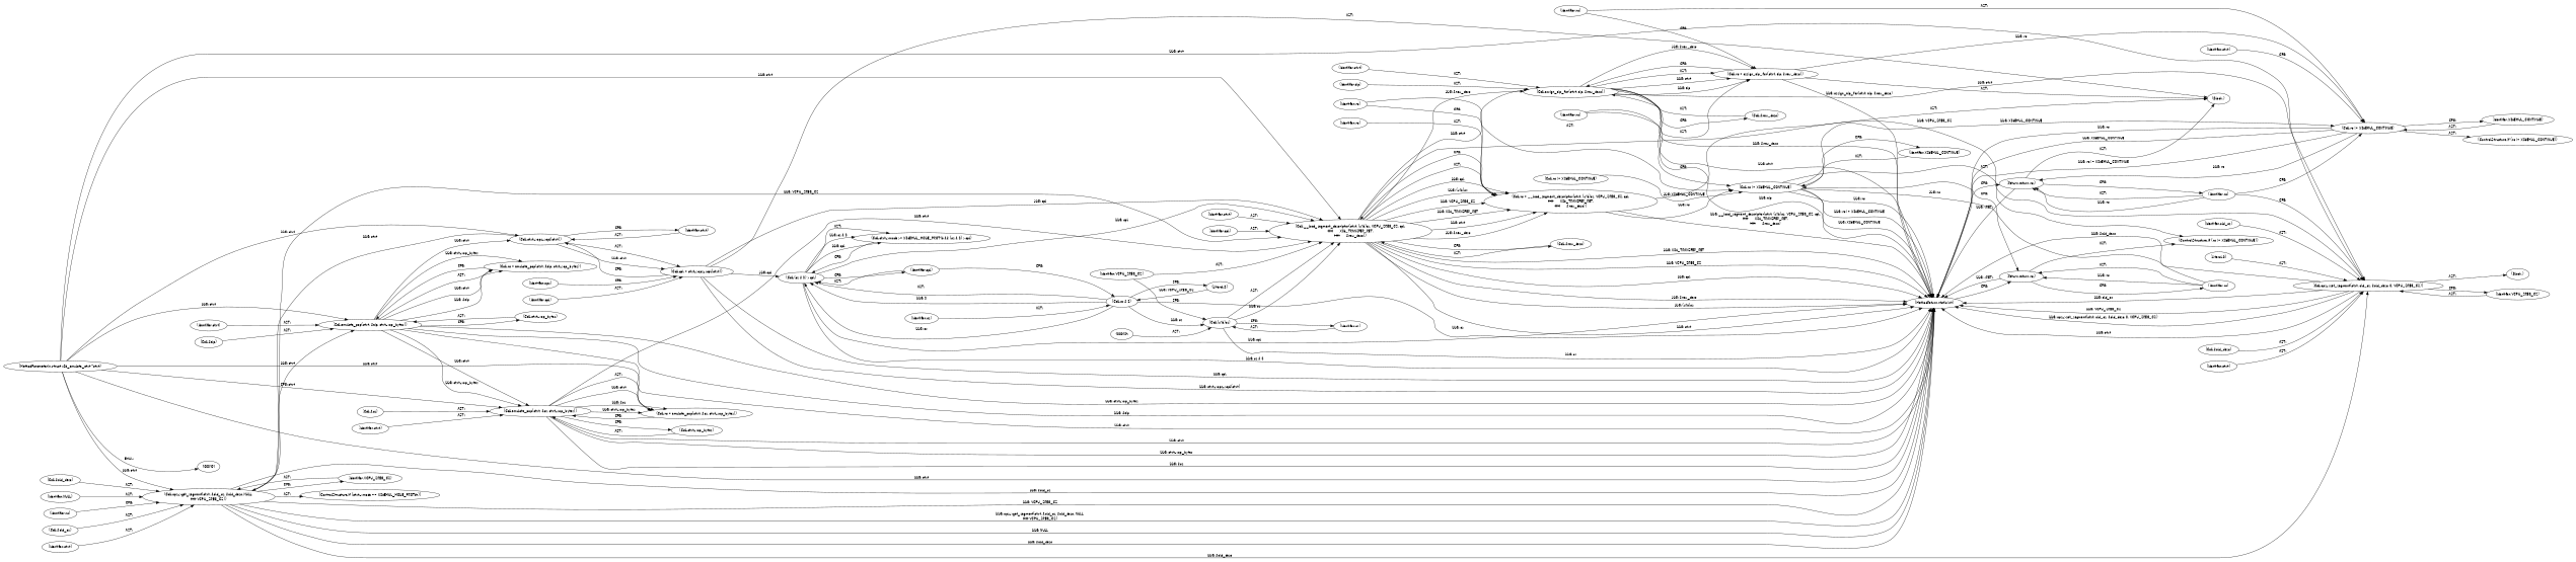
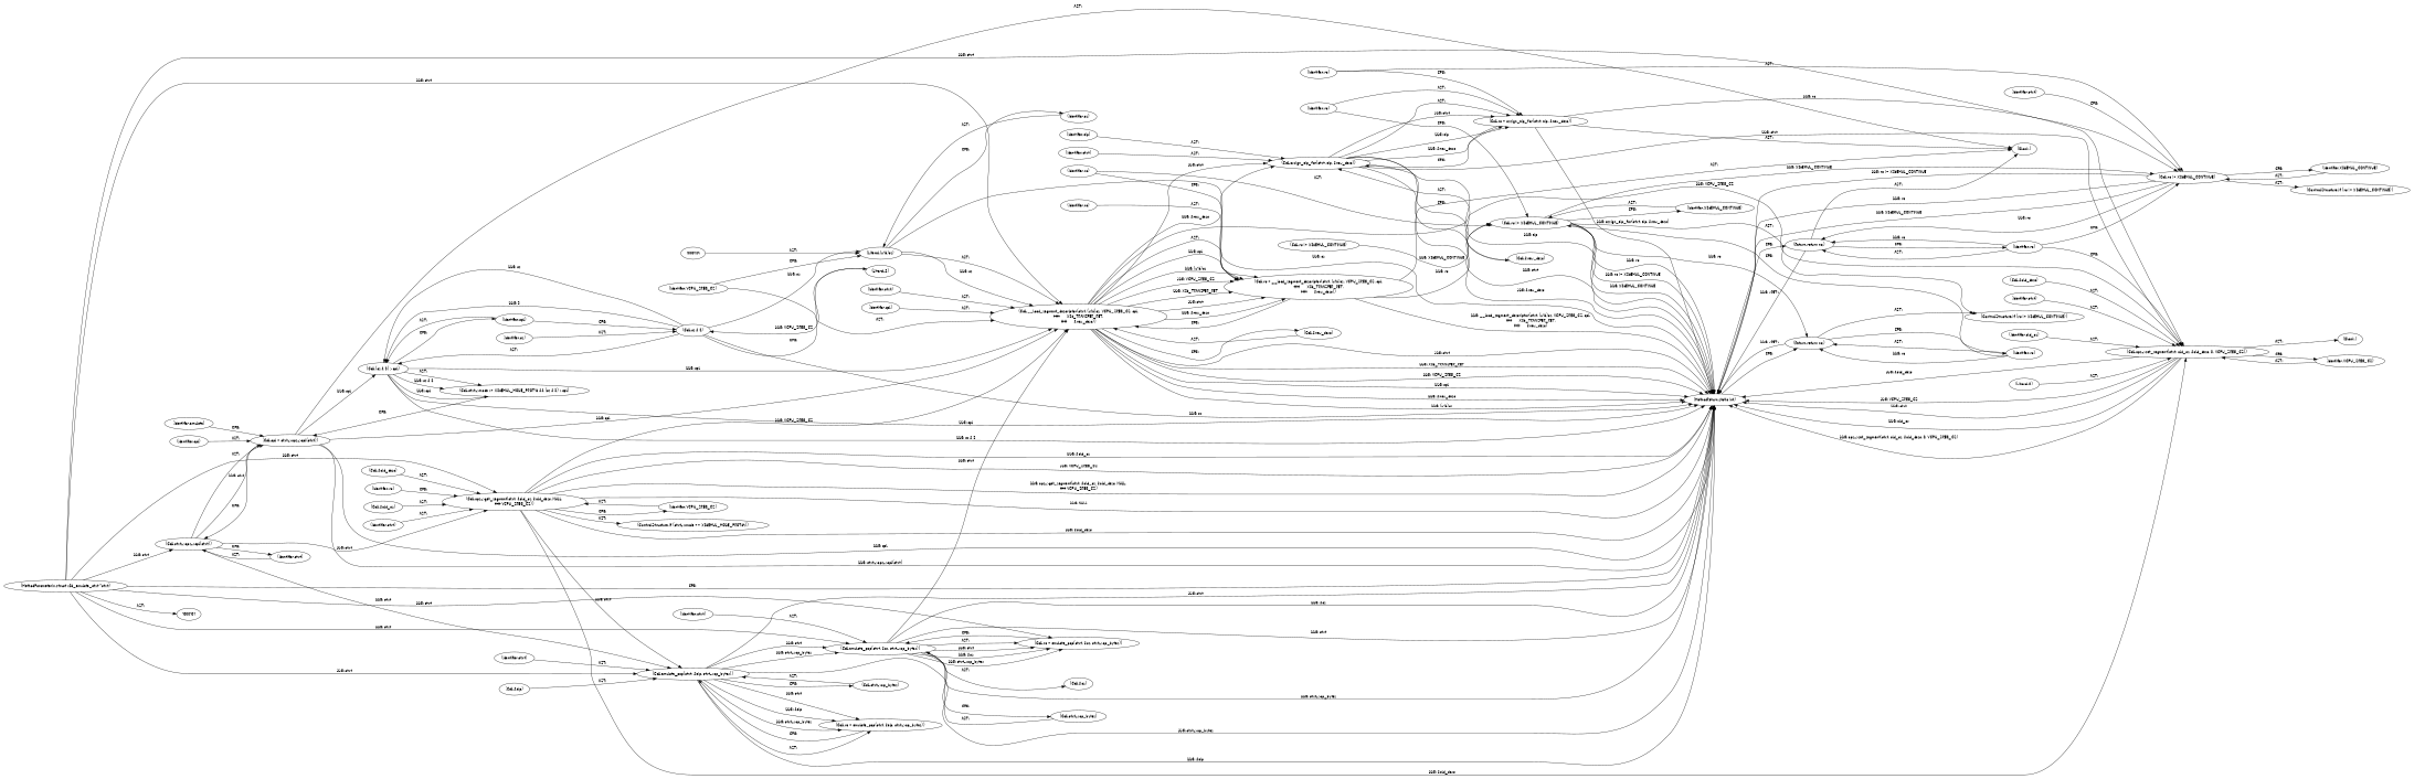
  digraph {
    fontname="Patrick Hand"
    rankdir=LR
    node [fontname="Patrick Hand"]
    edge [fontname="Patrick Hand"]
    n1 [label="(Call,__load_segment_descriptor(ctxt, (u16)cs, VCPU_SREG_CS, cpl,\n\t\t\t\t       X86_TRANSFER_RET,\n\t\t\t\t       &new_desc))"]
    n2 [label="(Call,rc = __load_segment_descriptor(ctxt, (u16)cs, VCPU_SREG_CS, cpl,\n\t\t\t\t       X86_TRANSFER_RET,\n\t\t\t\t       &new_desc))"]
    n3 [label="(Call,assign_eip_far(ctxt, eip, &new_desc))"]
    n4 [label="(Call,ops->set_segment(ctxt, old_cs, &old_desc, 0, VCPU_SREG_CS))"]
    n5 [label="(MethodReturn,static int)"]
    n6 [label="(Call,&new_desc)"]
    n7 [label="(Block,)"]
    n8 [label="(Call,rc != X86EMUL_CONTINUE)"]
    n9 [label="(Call,rc = assign_eip_far(ctxt, eip, &new_desc))"]
    n10 [label="(Call,&new_desc)"]
    n11 [label="(Block,)"]
    n12 [label="(Identifier,VCPU_SREG_CS)"]
    n13 [label="(Return,return rc;)"]
    n14 [label="(Return,return rc;)"]
    n15 [label="(Call,emulate_pop(ctxt, &cs, ctxt->op_bytes))"]
    n16 [label="(Call,ctxt->op_bytes)"]
    n17 [label="(Call,rc = emulate_pop(ctxt, &cs, ctxt->op_bytes))"]
    n18 [label="(Call,emulate_pop(ctxt, &eip, ctxt->op_bytes))"]
    n19 [label="(Call,ctxt->op_bytes)"]
    n20 [label="(Call,rc = emulate_pop(ctxt, &eip, ctxt->op_bytes))"]
    n21 [label="(Call,ops->get_segment(ctxt, &old_cs, &old_desc, NULL,\n\t\t\t\t VCPU_SREG_CS))"]
    n22 [label="(Identifier,VCPU_SREG_CS)"]
    n23 [label="(ControlStructure,if (ctxt->mode == X86EMUL_MODE_PROT64))"]
    n24 [label="(Call,ctxt->ops->cpl(ctxt))"]
    n25 [label="(Call,cpl = ctxt->ops->cpl(ctxt))"]
    n26 [label="(Identifier,ctxt)"]
    n27 [label="(Call,(cs & 3) > cpl)"]
    n28 [label="(MethodParameterIn,struct x86_emulate_ctxt *ctxt)"]
    1000101
-   n30 [label="(Call,(u16)cs)"]
+   n30 [label="(Literal,(u16)cs)"]
    n31 [label="(Identifier,cs)"]
    n32 [label="(Call,cs & 3)"]
    n33 [label="(Literal,3)"]
    n34 [label="(Call,ctxt->mode >= X86EMUL_MODE_PROT16 && (cs & 3) > cpl)"]
    n35 [label="(Identifier,cpl)"]
    n36 [label="(Call,rc != X86EMUL_CONTINUE)"]
    n37 [label="(Identifier,X86EMUL_CONTINUE)"]
    n38 [label="(ControlStructure,if (rc != X86EMUL_CONTINUE))"]
    n39 [label="(Identifier,rc)"]
    n40 [label="(Identifier,X86EMUL_CONTINUE)"]
    n41 [label="(ControlStructure,if (rc != X86EMUL_CONTINUE))"]
    n42 [label="(Identifier,rc)"]
    n43 [label="(Identifier,cpl)"]
    n44 [label="(Identifier,ctxt)"]
    n45 [label="(Identifier,ctxt)"]
    n46 [label="(Identifier,ctxt)"]
    n47 [label="(Literal,0)"]
    n48 [label="(Identifier,cs)"]
    n49 [label="(Identifier,ctxt)"]
    n50 [label="(Call,&old_desc)"]
    n51 [label="(Call,&old_desc)"]
    n52 [label="(Identifier,cpl)"]
-   n53 [label="(Identifier,NULL)"]
    n54 [label="(Call,rc != X86EMUL_CONTINUE)"]
    n55 [label="(Identifier,ctxt)"]
    n56 [label="(Call,&cs)"]
    n57 [label="(Call,&eip)"]
    n58 [label="(Identifier,rc)"]
    n59 [label="(Identifier,rc)"]
-   n60 [label="(Identifier,ops)"]
+   n60 [label="(Identifier,emulate)"]
    n61 [label="(Identifier,old_cs)"]
    n62 [label="(Call,&old_cs)"]
    n63 [label="(Identifier,rc)"]
    n64 [label="(Identifier,ctxt)"]
    n65 [label="(Identifier,eip)"]
    n66 [label="(Identifier,rc)"]
    n67 [label="(Identifier,rc)"]
    n68 [label="(Identifier,ctxt)"]
    n69 [label="(Identifier,VCPU_SREG_CS)"]
    1000184
    n1 -> n2 [label="AST: "]
    n1 -> n2 [label="DDG: cpl"]
    n1 -> n2 [label="DDG: (u16)cs"]
    n1 -> n2 [label="DDG: VCPU_SREG_CS"]
    n1 -> n2 [label="DDG: X86_TRANSFER_RET"]
    n1 -> n2 [label="DDG: ctxt"]
    n1 -> n2 [label="DDG: &new_desc"]
    n1 -> n3 [label="DDG: ctxt"]
    n1 -> n3 [label="DDG: &new_desc"]
    n1 -> n4 [label="DDG: VCPU_SREG_CS"]
    n1 -> n5 [label="DDG: ctxt"]
    n1 -> n5 [label="DDG: X86_TRANSFER_RET"]
    n1 -> n5 [label="DDG: VCPU_SREG_CS"]
    n1 -> n5 [label="DDG: cpl"]
    n1 -> n5 [label="DDG: &new_desc"]
    n1 -> n5 [label="DDG: (u16)cs"]
    n1 -> n6 [label="CFG: "]
    n2 -> n1 [label="CFG: "]
    n2 -> n5 [label="DDG: __load_segment_descriptor(ctxt, (u16)cs, VCPU_SREG_CS, cpl,\n\t\t\t\t       X86_TRANSFER_RET,\n\t\t\t\t       &new_desc)"]
    n2 -> n7 [label="AST: "]
    n2 -> n8 [label="DDG: rc"]
    n3 -> n4 [label="DDG: ctxt"]
    n3 -> n5 [label="DDG: eip"]
    n3 -> n5 [label="DDG: ctxt"]
    n3 -> n5 [label="DDG: &new_desc"]
    n3 -> n9 [label="AST: "]
    n3 -> n9 [label="DDG: ctxt"]
    n3 -> n9 [label="DDG: eip"]
    n3 -> n9 [label="DDG: &new_desc"]
    n3 -> n10 [label="CFG: "]
    n4 -> n5 [label="DDG: &old_desc"]
    n4 -> n5 [label="DDG: VCPU_SREG_CS"]
    n4 -> n5 [label="DDG: ctxt"]
    n4 -> n5 [label="DDG: old_cs"]
    n4 -> n5 [label="DDG: ops->set_segment(ctxt, old_cs, &old_desc, 0, VCPU_SREG_CS)"]
    n4 -> n11 [label="AST: "]
    n4 -> n12 [label="CFG: "]
    n5 -> n13 [label="CFG: "]
    n5 -> n14 [label="CFG: "]
    n6 -> n1 [label="AST: "]
    n8 -> n5 [label="DDG: X86EMUL_CONTINUE"]
    n8 -> n5 [label="DDG: rc"]
    n8 -> n5 [label="DDG: rc != X86EMUL_CONTINUE"]
    n8 -> n13 [label="DDG: rc"]
    n8 -> n36 [label="DDG: X86EMUL_CONTINUE"]
    n8 -> n37 [label="CFG: "]
    n8 -> n38 [label="AST: "]
    n9 -> n3 [label="CFG: "]
    n9 -> n5 [label="DDG: assign_eip_far(ctxt, eip, &new_desc)"]
    n9 -> n7 [label="AST: "]
    n9 -> n36 [label="DDG: rc"]
    n10 -> n3 [label="AST: "]
    n12 -> n4 [label="AST: "]
    n13 -> n5 [label="DDG: <RET>"]
    n13 -> n38 [label="AST: "]
    n13 -> n39 [label="CFG: "]
    n14 -> n5 [label="DDG: <RET>"]
    n14 -> n7 [label="AST: "]
    n14 -> n42 [label="CFG: "]
    n15 -> n1 [label="DDG: ctxt"]
    n15 -> n5 [label="DDG: &cs"]
    n15 -> n5 [label="DDG: ctxt"]
    n15 -> n5 [label="DDG: ctxt->op_bytes"]
    n15 -> n16 [label="CFG: "]
    n15 -> n17 [label="AST: "]
    n15 -> n17 [label="DDG: ctxt"]
    n15 -> n17 [label="DDG: &cs"]
    n15 -> n17 [label="DDG: ctxt->op_bytes"]
    n16 -> n15 [label="AST: "]
    n17 -> n15 [label="CFG: "]
    n18 -> n5 [label="DDG: ctxt->op_bytes"]
    n18 -> n5 [label="DDG: &eip"]
    n18 -> n5 [label="DDG: ctxt"]
    n18 -> n15 [label="DDG: ctxt"]
    n18 -> n15 [label="DDG: ctxt->op_bytes"]
    n18 -> n19 [label="CFG: "]
    n18 -> n20 [label="AST: "]
    n18 -> n20 [label="DDG: ctxt"]
    n18 -> n20 [label="DDG: &eip"]
    n18 -> n20 [label="DDG: ctxt->op_bytes"]
    n19 -> n18 [label="AST: "]
    n20 -> n18 [label="CFG: "]
    n21 -> n1 [label="DDG: VCPU_SREG_CS"]
    n21 -> n4 [label="DDG: &old_desc"]
    n21 -> n5 [label="DDG: &old_cs"]
    n21 -> n5 [label="DDG: VCPU_SREG_CS"]
    n21 -> n5 [label="DDG: ops->get_segment(ctxt, &old_cs, &old_desc, NULL,\n\t\t\t\t VCPU_SREG_CS)"]
    n21 -> n5 [label="DDG: NULL"]
    n21 -> n5 [label="DDG: &old_desc"]
    n21 -> n18 [label="DDG: ctxt"]
    n21 -> n22 [label="CFG: "]
    n21 -> n23 [label="AST: "]
    n22 -> n21 [label="AST: "]
-   n18 -> n24 [label="DDG: ctxt"]
+   n24 -> n18 [label="DDG: ctxt"]
    n24 -> n21 [label="DDG: ctxt"]
    n24 -> n25 [label="AST: "]
    n24 -> n25 [label="DDG: ctxt"]
    n24 -> n26 [label="CFG: "]
    n25 -> n1 [label="DDG: cpl"]
    n25 -> n5 [label="DDG: cpl"]
    n25 -> n5 [label="DDG: ctxt->ops->cpl(ctxt)"]
    n25 -> n7 [label="AST: "]
    n25 -> n24 [label="CFG: "]
    n25 -> n27 [label="DDG: cpl"]
    n26 -> n24 [label="AST: "]
    n27 -> n1 [label="DDG: cpl"]
    n27 -> n5 [label="DDG: cpl"]
    n27 -> n5 [label="DDG: cs & 3"]
    n27 -> n34 [label="AST: "]
    n27 -> n34 [label="DDG: cs & 3"]
    n27 -> n34 [label="DDG: cpl"]
    n27 -> n35 [label="CFG: "]
    n28 -> n1 [label="DDG: ctxt"]
    n28 -> n4 [label="DDG: ctxt"]
-   n28 -> n5 [label="DDG: ctxt"]
-   n28 -> n15 [label="CFG: ctxt"]
+   n28 -> n5 [label="CFG: "]
+   n28 -> n15 [label="DDG: ctxt"]
    n28 -> n17 [label="DDG: ctxt"]
    n28 -> n18 [label="DDG: ctxt"]
    n28 -> n21 [label="DDG: ctxt"]
    n28 -> n24 [label="DDG: ctxt"]
-   n28 -> 1000101 [label="EMUL: "]
+   n28 -> 1000101 [label="AST: "]
    n30 -> n1 [label="AST: "]
    n30 -> n1 [label="DDG: cs"]
    n30 -> n5 [label="DDG: cs"]
    n30 -> n31 [label="CFG: "]
    n31 -> n30 [label="AST: "]
    n32 -> n5 [label="DDG: cs"]
    n32 -> n27 [label="AST: "]
    n32 -> n27 [label="DDG: cs"]
    n32 -> n27 [label="DDG: 3"]
    n32 -> n30 [label="DDG: cs"]
    n32 -> n33 [label="CFG: "]
    n33 -> n32 [label="DDG: VCPU_SREG_CS"]
-   n34 -> n27 [label="CFG: "]
+   n34 -> n25 [label="CFG: "]
    n35 -> n27 [label="AST: "]
    n35 -> n32 [label="CFG: "]
    n36 -> n5 [label="DDG: rc != X86EMUL_CONTINUE"]
    n36 -> n5 [label="DDG: rc"]
    n36 -> n5 [label="DDG: X86EMUL_CONTINUE"]
    n36 -> n14 [label="DDG: rc"]
    n36 -> n40 [label="CFG: "]
    n36 -> n41 [label="AST: "]
    n37 -> n8 [label="AST: "]
    n39 -> n8 [label="CFG: "]
    n39 -> n13 [label="AST: "]
    n39 -> n13 [label="DDG: rc"]
    n40 -> n36 [label="AST: "]
    n42 -> n4 [label="CFG: "]
    n42 -> n14 [label="AST: "]
    n42 -> n14 [label="DDG: rc"]
    n42 -> n36 [label="CFG: "]
    n43 -> n25 [label="AST: "]
    n44 -> n1 [label="AST: "]
    n45 -> n21 [label="AST: "]
    n46 -> n36 [label="CFG: "]
    n47 -> n4 [label="AST: "]
    n48 -> n32 [label="AST: "]
    n49 -> n15 [label="AST: "]
    n50 -> n21 [label="AST: "]
    n51 -> n4 [label="AST: "]
    n52 -> n1 [label="AST: "]
-   n53 -> n21 [label="AST: "]
    n54 -> n8 [label="DDG: X86EMUL_CONTINUE"]
    n55 -> n4 [label="AST: "]
-   n56 -> n15 [label="AST: "]
+   n15 -> n56 [label="AST: "]
    n57 -> n18 [label="AST: "]
    n58 -> n2 [label="CFG: "]
    n58 -> n8 [label="AST: "]
    n59 -> n21 [label="CFG: "]
    n60 -> n25 [label="CFG: "]
    n61 -> n4 [label="AST: "]
    n62 -> n21 [label="AST: "]
    n63 -> n2 [label="AST: "]
    n64 -> n3 [label="AST: "]
    n65 -> n3 [label="AST: "]
    n66 -> n9 [label="CFG: "]
    n66 -> n36 [label="AST: "]
    n67 -> n8 [label="CFG: "]
    n67 -> n9 [label="AST: "]
    n68 -> n18 [label="AST: "]
    n69 -> n1 [label="AST: "]
    n69 -> n30 [label="CFG: "]
    1000184 -> n30 [label="AST: "]
  }
